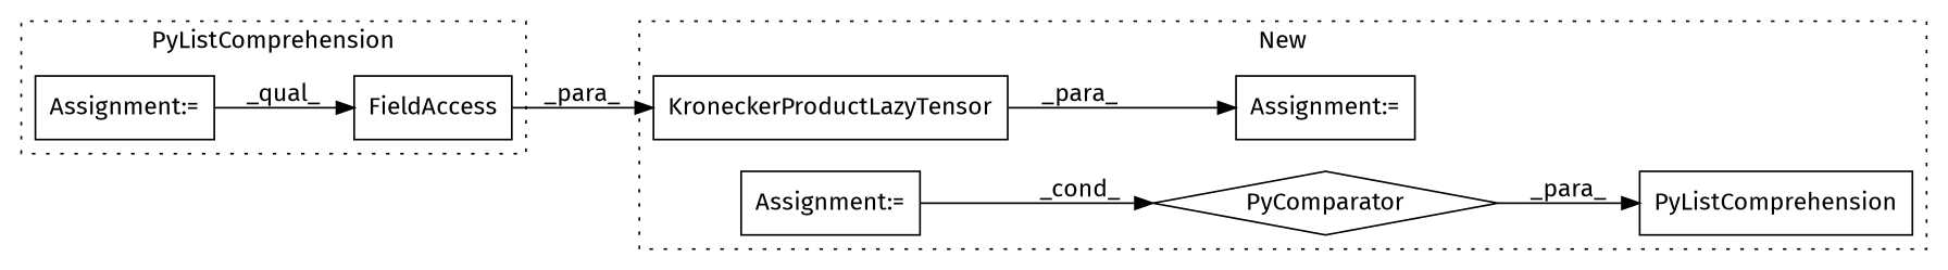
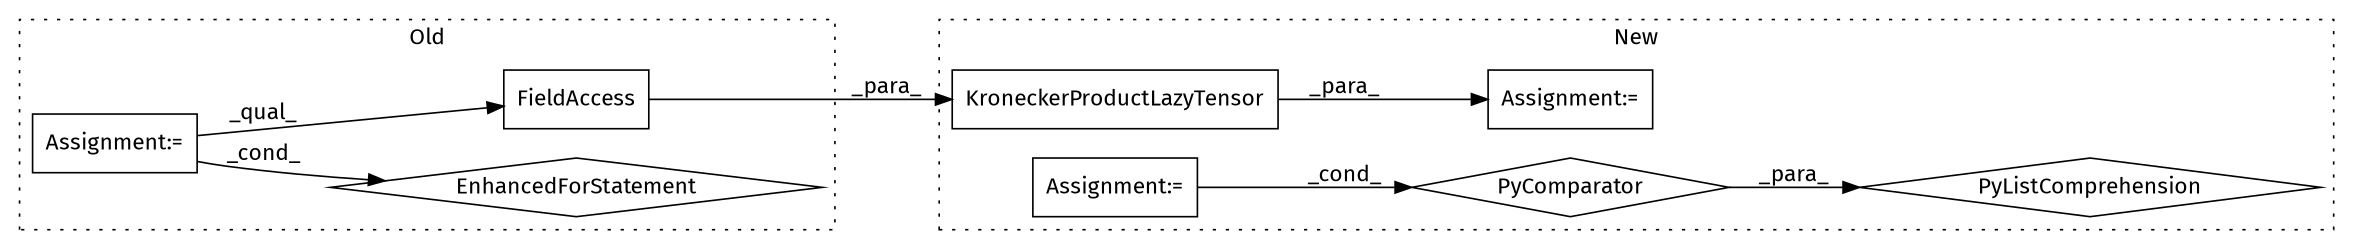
  digraph {
    fontname="Fira Sans"
    rankdir=LR
    node [a=7 fontname="Fira Sans" l="53,2" s="6244,6333" shape=box]
    edge [fontname="Fira Sans"]
+   n1 [a=70 label=EnhancedForStatement shape=diamond]
    n2 [label="Assignment:="]
    n3 [a=22 l=19 label=FieldAccess s=6403]
    n4 [a=32 l="38,-5" label=KroneckerProductLazyTensor s="2544,2701"]
    n5 [l=1 label="Assignment:=" s=2543]
    n6 [l=33 label="Assignment:=" s=2660]
-   n7 [a=109 l=119 label=PyListComprehension s=2582]
+   n7 [a=109 l=119 label=PyListComprehension s=2582 shape=diamond]
    n8 [a=113 l=33 label=PyComparator s=2660 shape=diamond]
    subgraph cluster_1 {
-     label=PyListComprehension
+     label=Old
      style=dotted
+     n1
      n2
      n3
    }
    subgraph cluster_2 {
      label=New
      style=dotted
      n4
      n5
      n6
      n7
      n8
    }
+   n2 -> n1 [label=_cond_]
    n2 -> n3 [label=_qual_]
    n3 -> n4 [label=_para_]
    n4 -> n5 [label=_para_]
    n6 -> n8 [label=_cond_]
    n8 -> n7 [label=_para_]
  }
